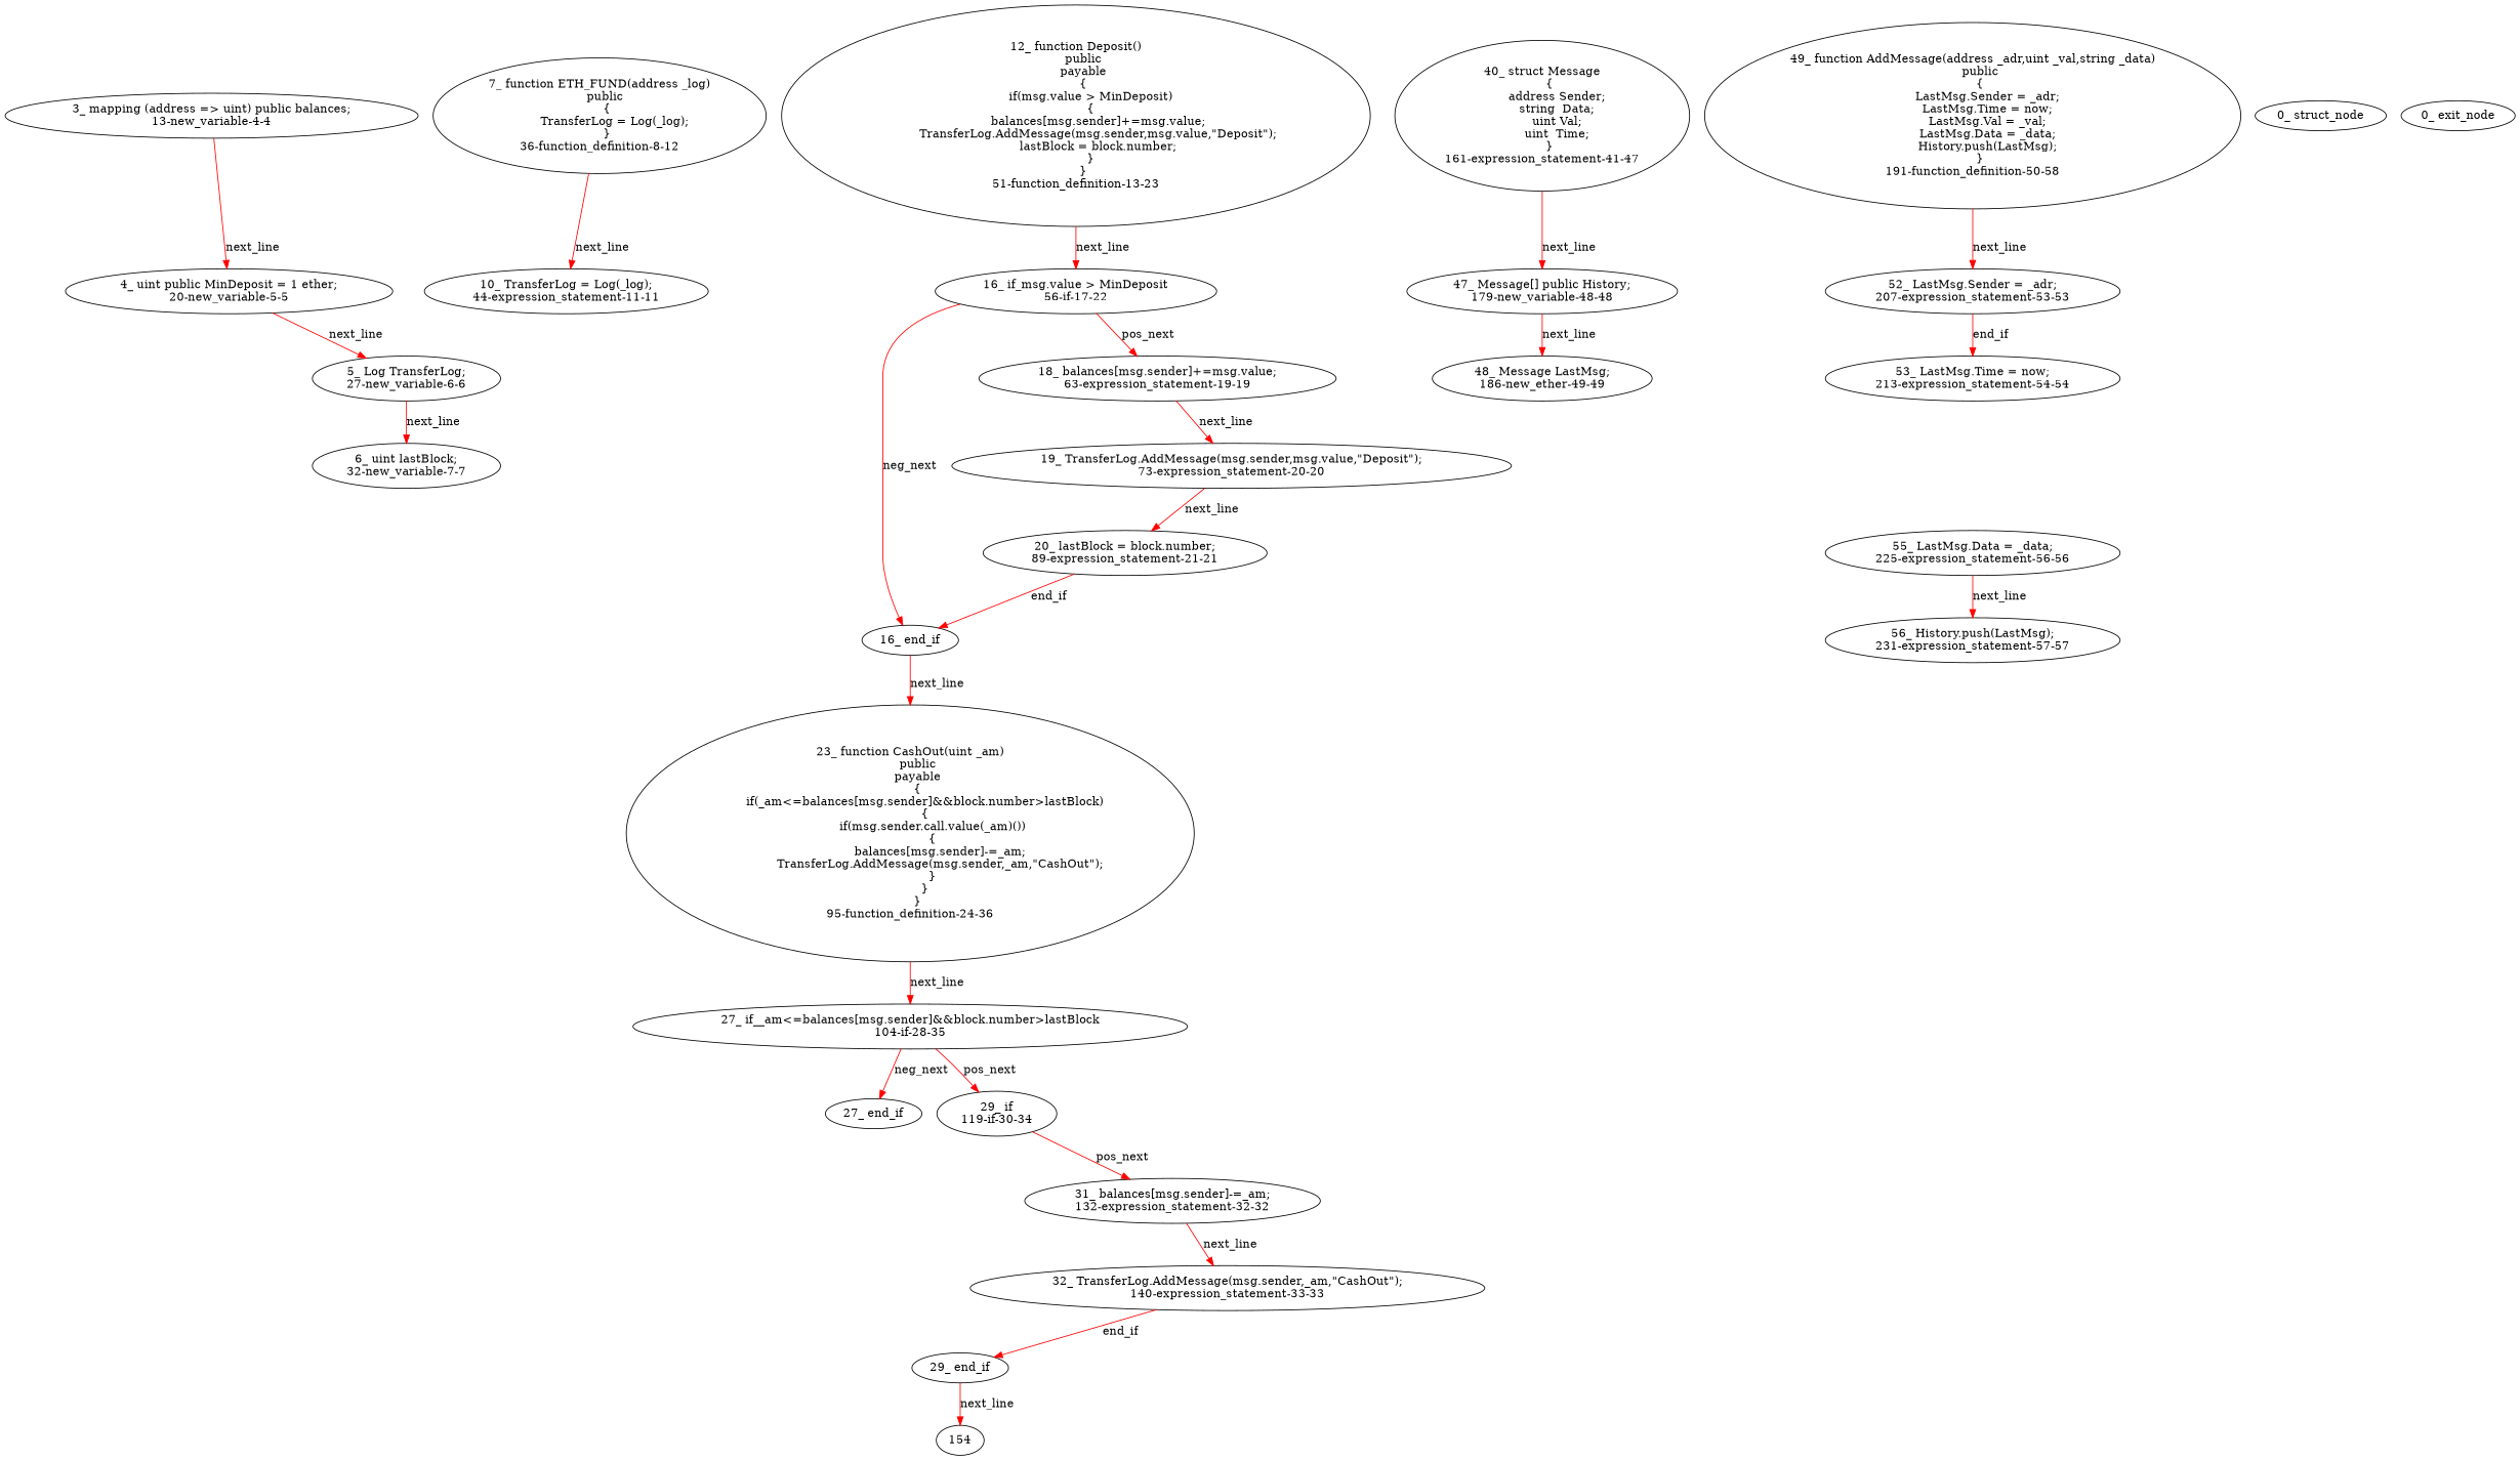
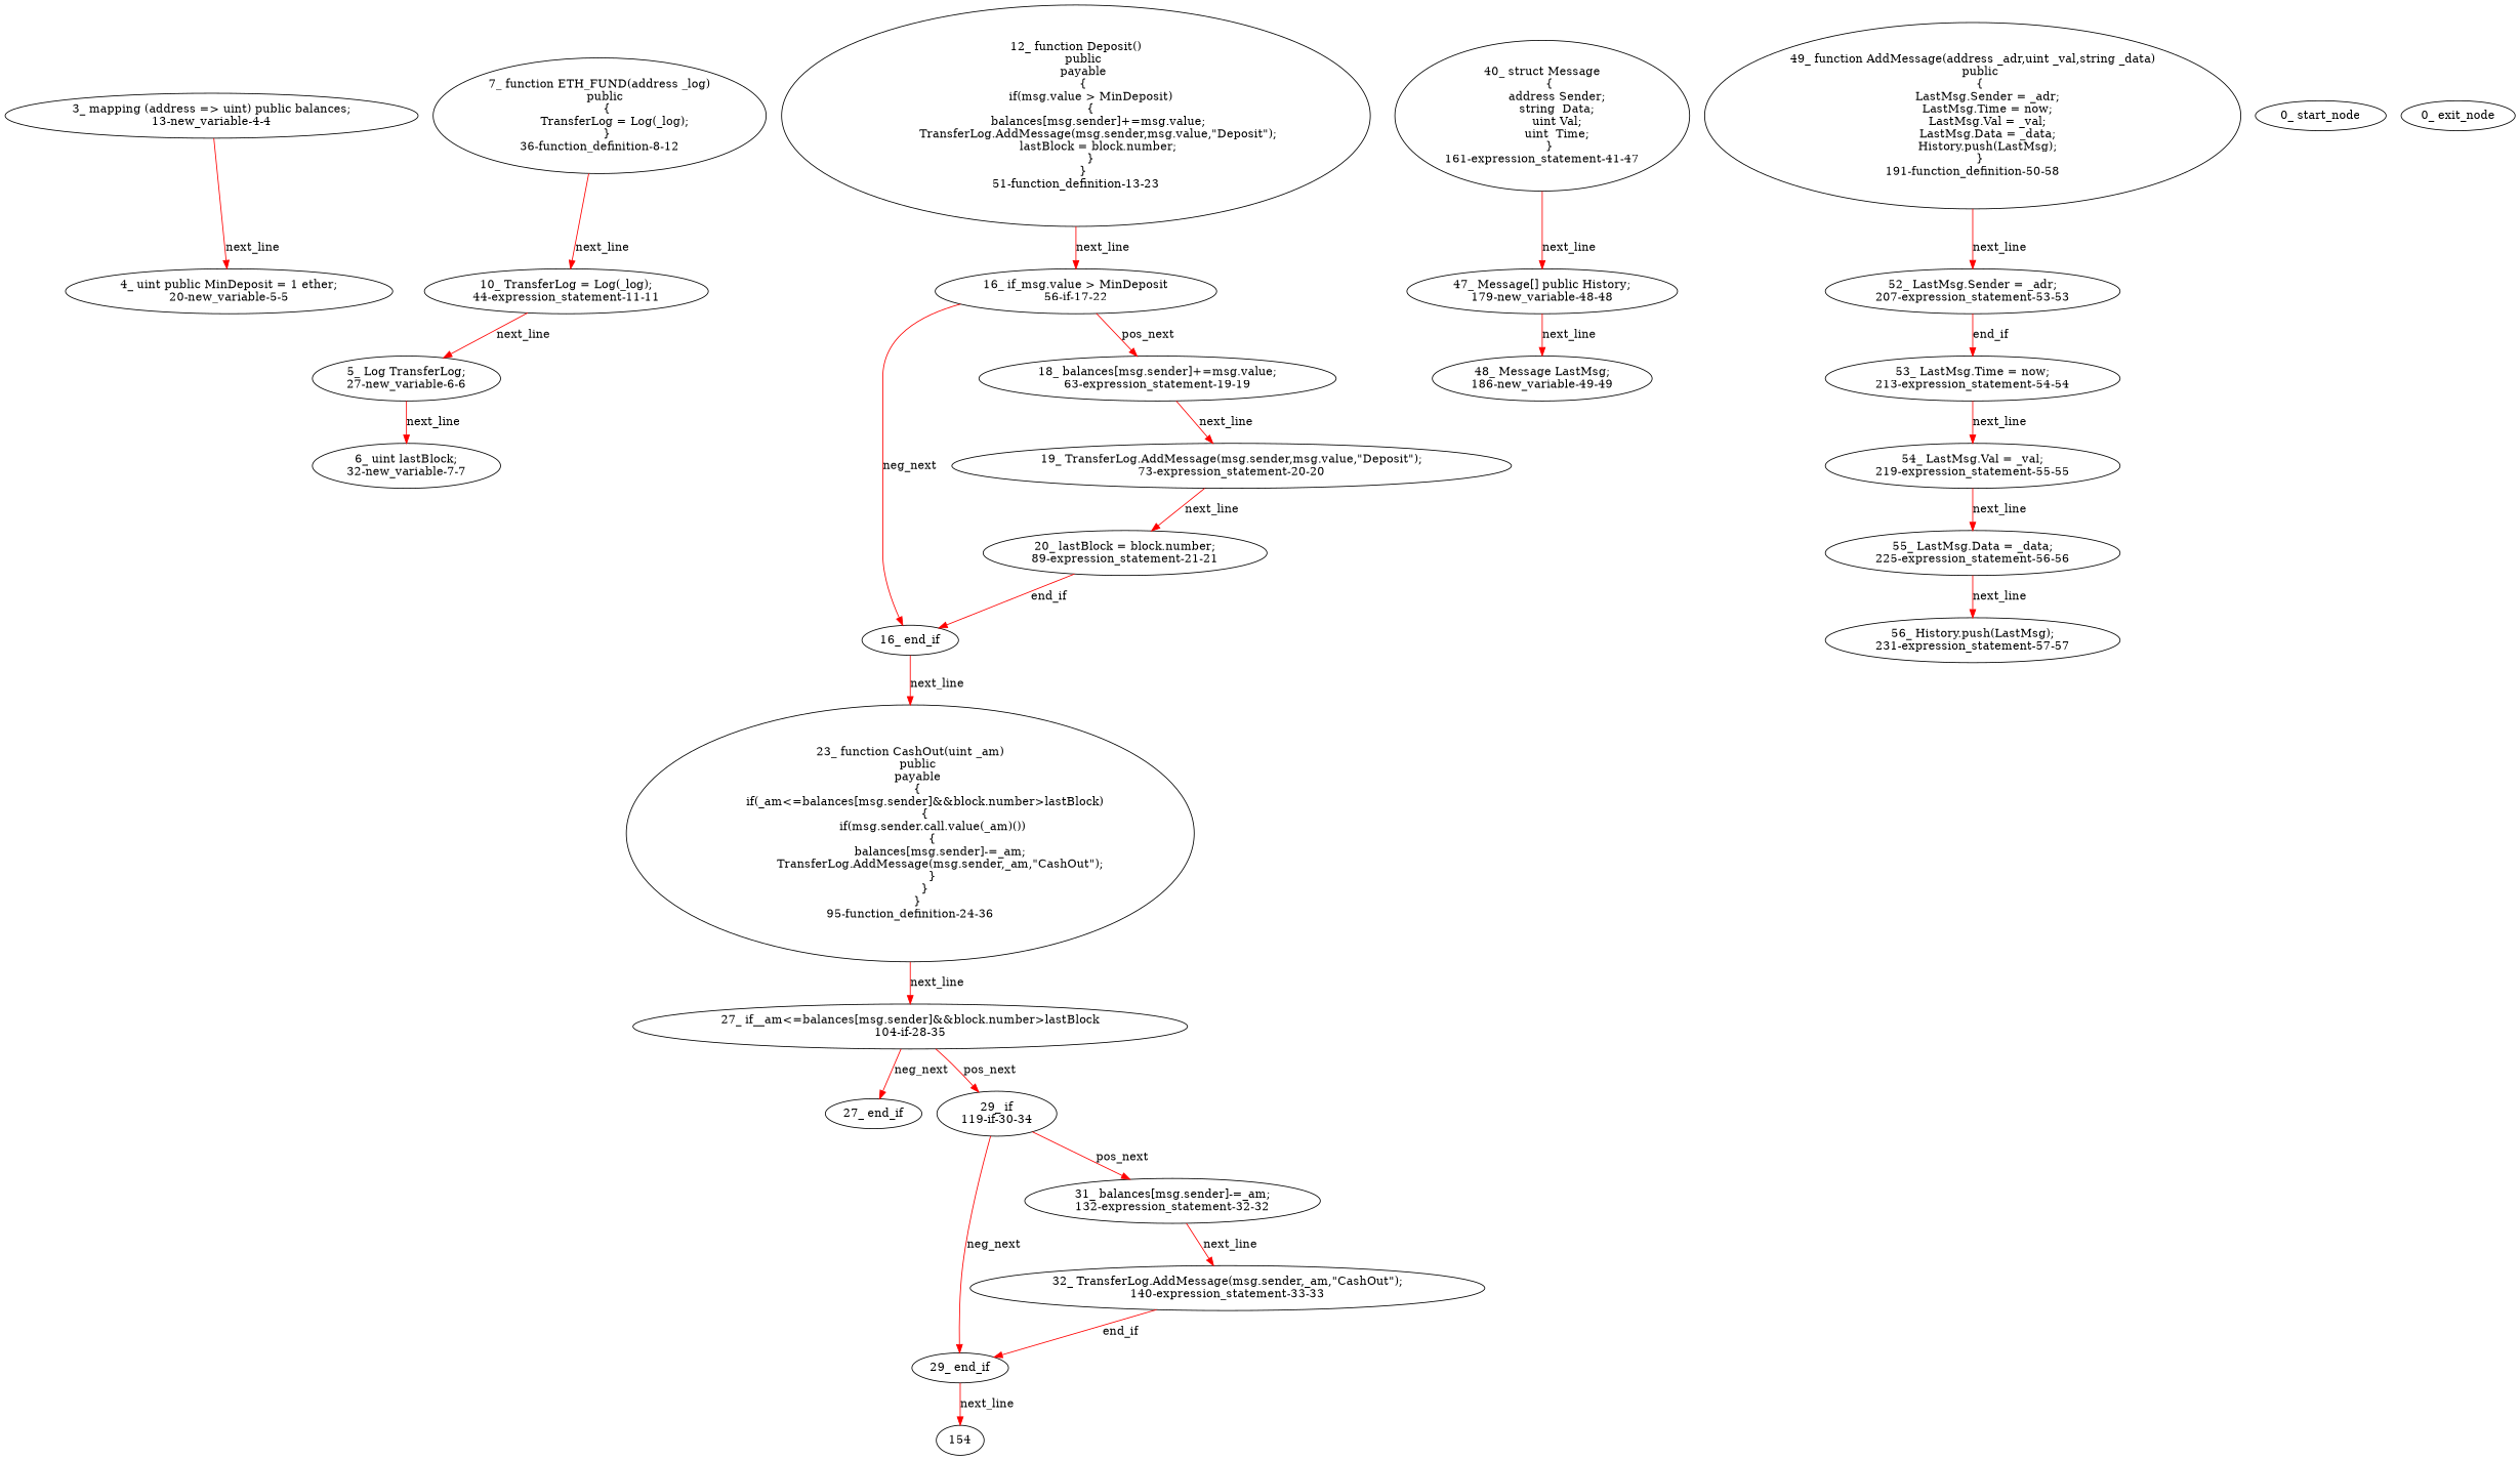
  digraph {
    node [type_label=expression_statement]
    edge [color=red controlflow_type=next_line edge_type=CFG_edge]
    n1 [label="3_ mapping (address => uint) public balances;\n13-new_variable-4-4" type_label=new_variable]
    n2 [label="4_ uint public MinDeposit = 1 ether;\n20-new_variable-5-5" type_label=new_variable]
    n3 [label="5_ Log TransferLog;\n27-new_variable-6-6" type_label=new_variable]
    n4 [label="6_ uint lastBlock;\n32-new_variable-7-7" type_label=new_variable]
    n5 [label="7_ function ETH_FUND(address _log)\n    public \n    {\n        TransferLog = Log(_log);\n    }\n36-function_definition-8-12" method="ETH_FUND(address _log)" type_label=function_definition]
    n6 [label="10_ TransferLog = Log(_log);\n44-expression_statement-11-11" method="ETH_FUND(address _log)"]
    n7 [label="12_ function Deposit()\n    public\n    payable\n    {\n        if(msg.value > MinDeposit)\n        {\n            balances[msg.sender]+=msg.value;\n            TransferLog.AddMessage(msg.sender,msg.value,\"Deposit\");\n            lastBlock = block.number;\n        }\n    }\n51-function_definition-13-23" method="Deposit()" type_label=function_definition]
    n8 [label="16_ if_msg.value > MinDeposit\n56-if-17-22" method="Deposit()" type_label=if]
    n9 [label="16_ end_if" method="Deposit()" type_label=end_if]
    n10 [label="18_ balances[msg.sender]+=msg.value;\n63-expression_statement-19-19" method="Deposit()"]
    n11 [label="23_ function CashOut(uint _am)\n    public\n    payable\n    {\n        if(_am<=balances[msg.sender]&&block.number>lastBlock)\n        {\n            if(msg.sender.call.value(_am)())\n            {\n                balances[msg.sender]-=_am;\n                TransferLog.AddMessage(msg.sender,_am,\"CashOut\");\n            }\n        }\n    }\n95-function_definition-24-36" method="CashOut(uint _am)" type_label=function_definition]
    n12 [label="19_ TransferLog.AddMessage(msg.sender,msg.value,\"Deposit\");\n73-expression_statement-20-20" method="Deposit()"]
    n13 [label="27_ if__am<=balances[msg.sender]&&block.number>lastBlock\n104-if-28-35" method="CashOut(uint _am)" type_label=if]
    n14 [label="20_ lastBlock = block.number;\n89-expression_statement-21-21" method="Deposit()"]
    n15 [label="27_ end_if" method="CashOut(uint _am)" type_label=end_if]
    n16 [label="29_ if\n119-if-30-34" method="CashOut(uint _am)" type_label=if]
    n17 [label="29_ end_if" method="CashOut(uint _am)" type_label=end_if]
    n18 [label="31_ balances[msg.sender]-=_am;\n132-expression_statement-32-32" method="CashOut(uint _am)"]
    154 [type_label=""]
    n20 [label="32_ TransferLog.AddMessage(msg.sender,_am,\"CashOut\");\n140-expression_statement-33-33" method="CashOut(uint _am)"]
    n21 [label="40_ struct Message\n    {\n        address Sender;\n        string  Data;\n        uint Val;\n        uint  Time;\n    }\n161-expression_statement-41-47" method="Message()"]
    n22 [label="47_ Message[] public History;\n179-new_variable-48-48" type_label=new_variable]
-   n23 [label="48_ Message LastMsg;\n186-new_ether-49-49" type_label=new_variable]
+   n23 [label="48_ Message LastMsg;\n186-new_variable-49-49" type_label=new_variable]
    n24 [label="49_ function AddMessage(address _adr,uint _val,string _data)\n    public\n    {\n        LastMsg.Sender = _adr;\n        LastMsg.Time = now;\n        LastMsg.Val = _val;\n        LastMsg.Data = _data;\n        History.push(LastMsg);\n    }\n191-function_definition-50-58" method="AddMessage(address _adr,uint _val,string _data)" type_label=function_definition]
    n25 [label="52_ LastMsg.Sender = _adr;\n207-expression_statement-53-53" method="AddMessage(address _adr,uint _val,string _data)"]
    n26 [label="53_ LastMsg.Time = now;\n213-expression_statement-54-54" method="AddMessage(address _adr,uint _val,string _data)"]
+   n27 [label="54_ LastMsg.Val = _val;\n219-expression_statement-55-55" method="AddMessage(address _adr,uint _val,string _data)"]
    n28 [label="55_ LastMsg.Data = _data;\n225-expression_statement-56-56" method="AddMessage(address _adr,uint _val,string _data)"]
    n29 [label="56_ History.push(LastMsg);\n231-expression_statement-57-57" method="AddMessage(address _adr,uint _val,string _data)"]
-   n30 [label="0_ struct_node" type_label=start]
+   n30 [label="0_ start_node" type_label=start]
    n31 [label="0_ exit_node" type_label=exit]
    n1 -> n2 [label=next_line]
-   n2 -> n3 [label=next_line]
+   n6 -> n3 [label=next_line]
    n3 -> n4 [label=next_line]
    n5 -> n6 [label=next_line]
    n7 -> n8 [label=next_line]
    n8 -> n9 [controlflow_type=neg_next label=neg_next]
    n8 -> n10 [controlflow_type=pos_next label=pos_next]
    n9 -> n11 [label=next_line]
    n10 -> n12 [label=next_line]
    n11 -> n13 [label=next_line]
    n12 -> n14 [label=next_line]
    n13 -> n15 [controlflow_type=neg_next label=neg_next]
    n13 -> n16 [controlflow_type=pos_next label=pos_next]
    n14 -> n9 [controlflow_type=end_if label=end_if]
+   n16 -> n17 [controlflow_type=neg_next label=neg_next]
    n16 -> n18 [controlflow_type=pos_next label=pos_next]
    n17 -> 154 [label=next_line]
    n18 -> n20 [label=next_line]
    n20 -> n17 [controlflow_type=end_if label=end_if]
    n21 -> n22 [label=next_line]
    n22 -> n23 [label=next_line]
    n24 -> n25 [label=next_line]
    n25 -> n26 [label=end_if]
+   n26 -> n27 [label=next_line]
+   n27 -> n28 [label=next_line]
    n28 -> n29 [label=next_line]
  }
